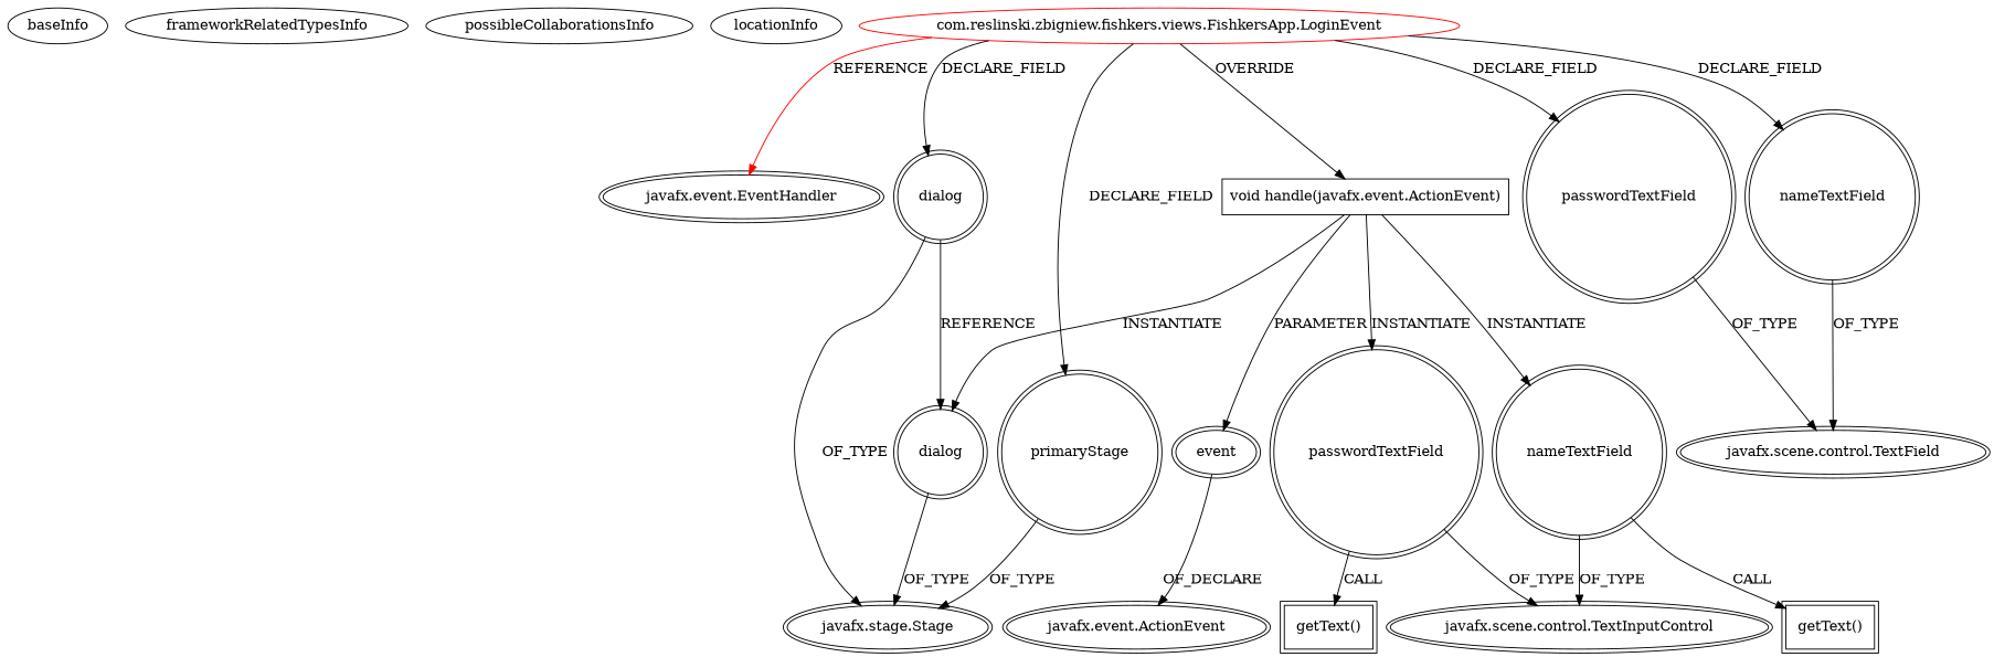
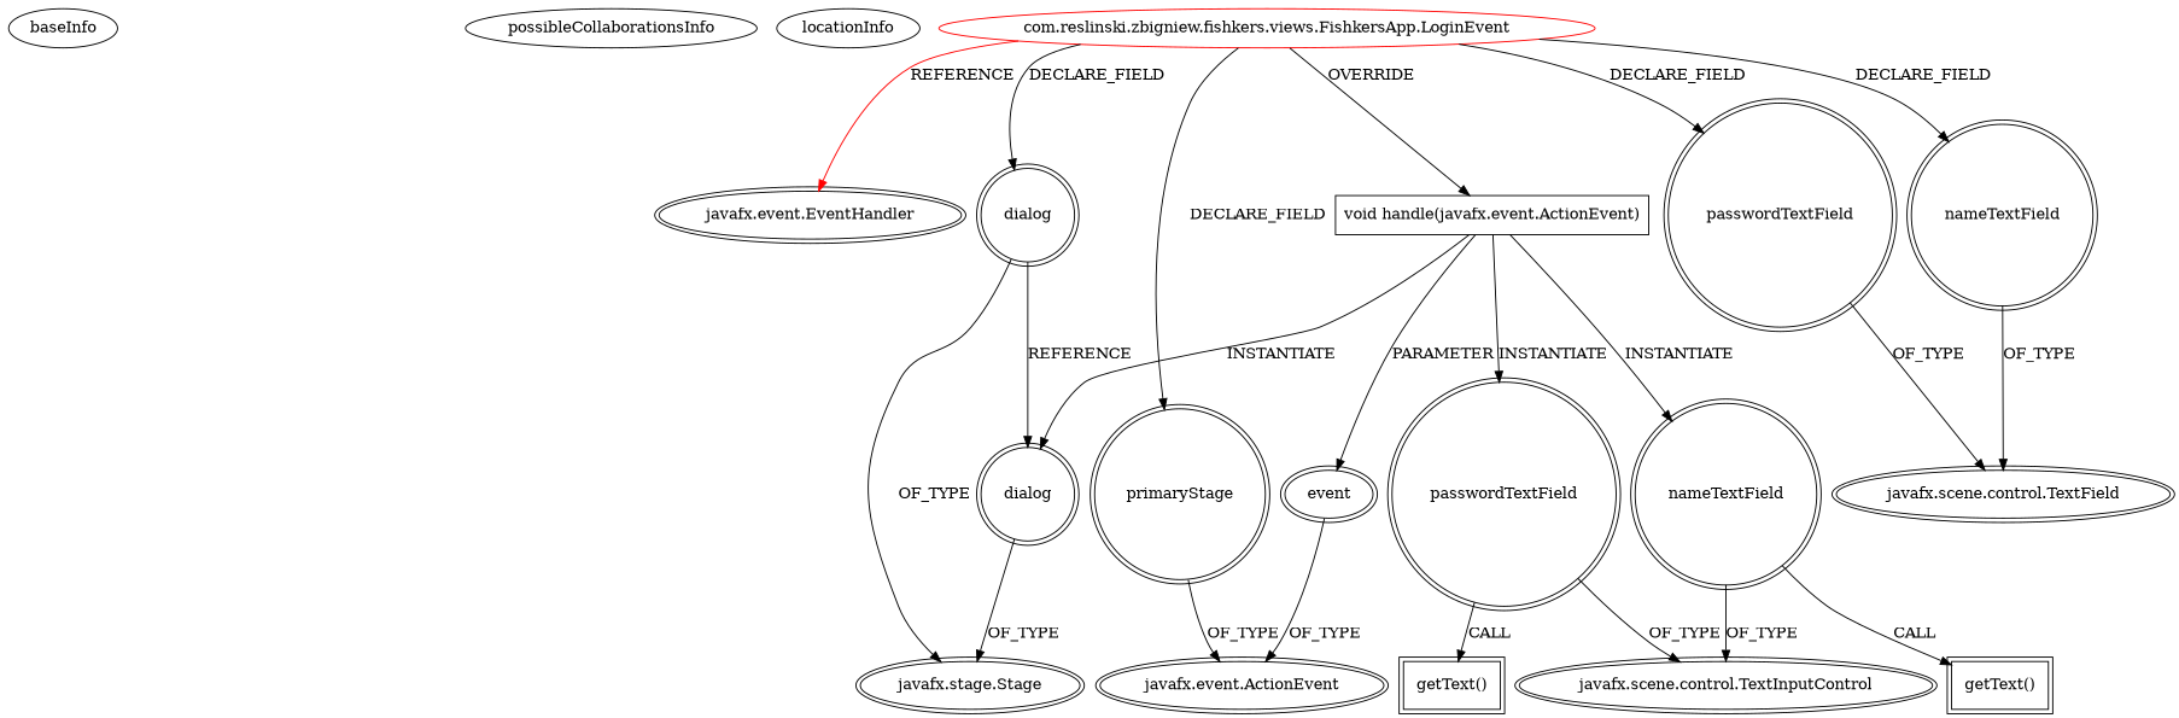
  digraph {
    node [isFrameworkType=true peripheries=2]
    baseInfo [category=extension_graph graphId=4025 isAnonymous=false possibleRelation=false isFrameworkType="" peripheries=""]
-   frameworkRelatedTypesInfo [0="javafx.event.EventHandler" isFrameworkType="" peripheries=""]
    possibleCollaborationsInfo [isFrameworkType="" peripheries=""]
    locationInfo [contextSignature=LoginEvent filePath="/regisik-Fishkers/Fishkers-master/src/com/reslinski/zbigniew/fishkers/views/FishkersApp.java" graphId=4025 projectName="regisik-Fishkers" isFrameworkType="" peripheries=""]
    n5 [color=red isFrameworkType=false label="com.reslinski.zbigniew.fishkers.views.FishkersApp.LoginEvent" vertexType=ROOT_CLIENT_CLASS_DECLARATION peripheries=""]
    n6 [label="javafx.event.EventHandler" vertexType=FRAMEWORK_INTERFACE_TYPE]
    n7 [label=dialog shape=circle vertexType=FIELD_DECLARATION]
    n8 [label=nameTextField shape=circle vertexType=FIELD_DECLARATION]
    n9 [label=passwordTextField shape=circle vertexType=FIELD_DECLARATION]
    n10 [label=primaryStage shape=circle vertexType=FIELD_DECLARATION]
    n11 [isFrameworkType=false label="void handle(javafx.event.ActionEvent)" shape=box vertexType=OVERRIDING_METHOD_DECLARATION peripheries=""]
    n12 [label="javafx.stage.Stage" vertexType=FRAMEWORK_CLASS_TYPE]
    n13 [label=dialog shape=circle vertexType=VARIABLE_EXPRESION]
    n14 [label="javafx.scene.control.TextField" vertexType=FRAMEWORK_CLASS_TYPE]
    n15 [label=event vertexType=PARAMETER_DECLARATION]
    n16 [label=nameTextField shape=circle vertexType=VARIABLE_EXPRESION]
    n17 [label=passwordTextField shape=circle vertexType=VARIABLE_EXPRESION]
    n18 [label="javafx.event.ActionEvent" vertexType=FRAMEWORK_CLASS_TYPE]
    n19 [label="javafx.scene.control.TextInputControl" vertexType=FRAMEWORK_CLASS_TYPE]
    n20 [label="getText()" shape=box vertexType=INSIDE_CALL]
    n21 [label="getText()" shape=box vertexType=INSIDE_CALL]
    n5 -> n6 [color=red label=REFERENCE]
    n5 -> n7 [label=DECLARE_FIELD]
    n5 -> n8 [label=DECLARE_FIELD]
    n5 -> n9 [label=DECLARE_FIELD]
    n5 -> n10 [label=DECLARE_FIELD]
    n5 -> n11 [label=OVERRIDE]
    n7 -> n12 [label=OF_TYPE]
    n7 -> n13 [label=REFERENCE]
    n8 -> n14 [label=OF_TYPE]
    n9 -> n14 [label=OF_TYPE]
-   n10 -> n12 [label=OF_TYPE]
+   n10 -> n18 [label=OF_TYPE]
    n11 -> n13 [label=INSTANTIATE]
    n11 -> n15 [label=PARAMETER]
    n11 -> n16 [label=INSTANTIATE]
    n11 -> n17 [label=INSTANTIATE]
    n13 -> n12 [label=OF_TYPE]
-   n15 -> n18 [label=OF_DECLARE]
+   n15 -> n18 [label=OF_TYPE]
    n16 -> n19 [label=OF_TYPE]
    n16 -> n20 [label=CALL]
    n17 -> n19 [label=OF_TYPE]
    n17 -> n21 [label=CALL]
  }
